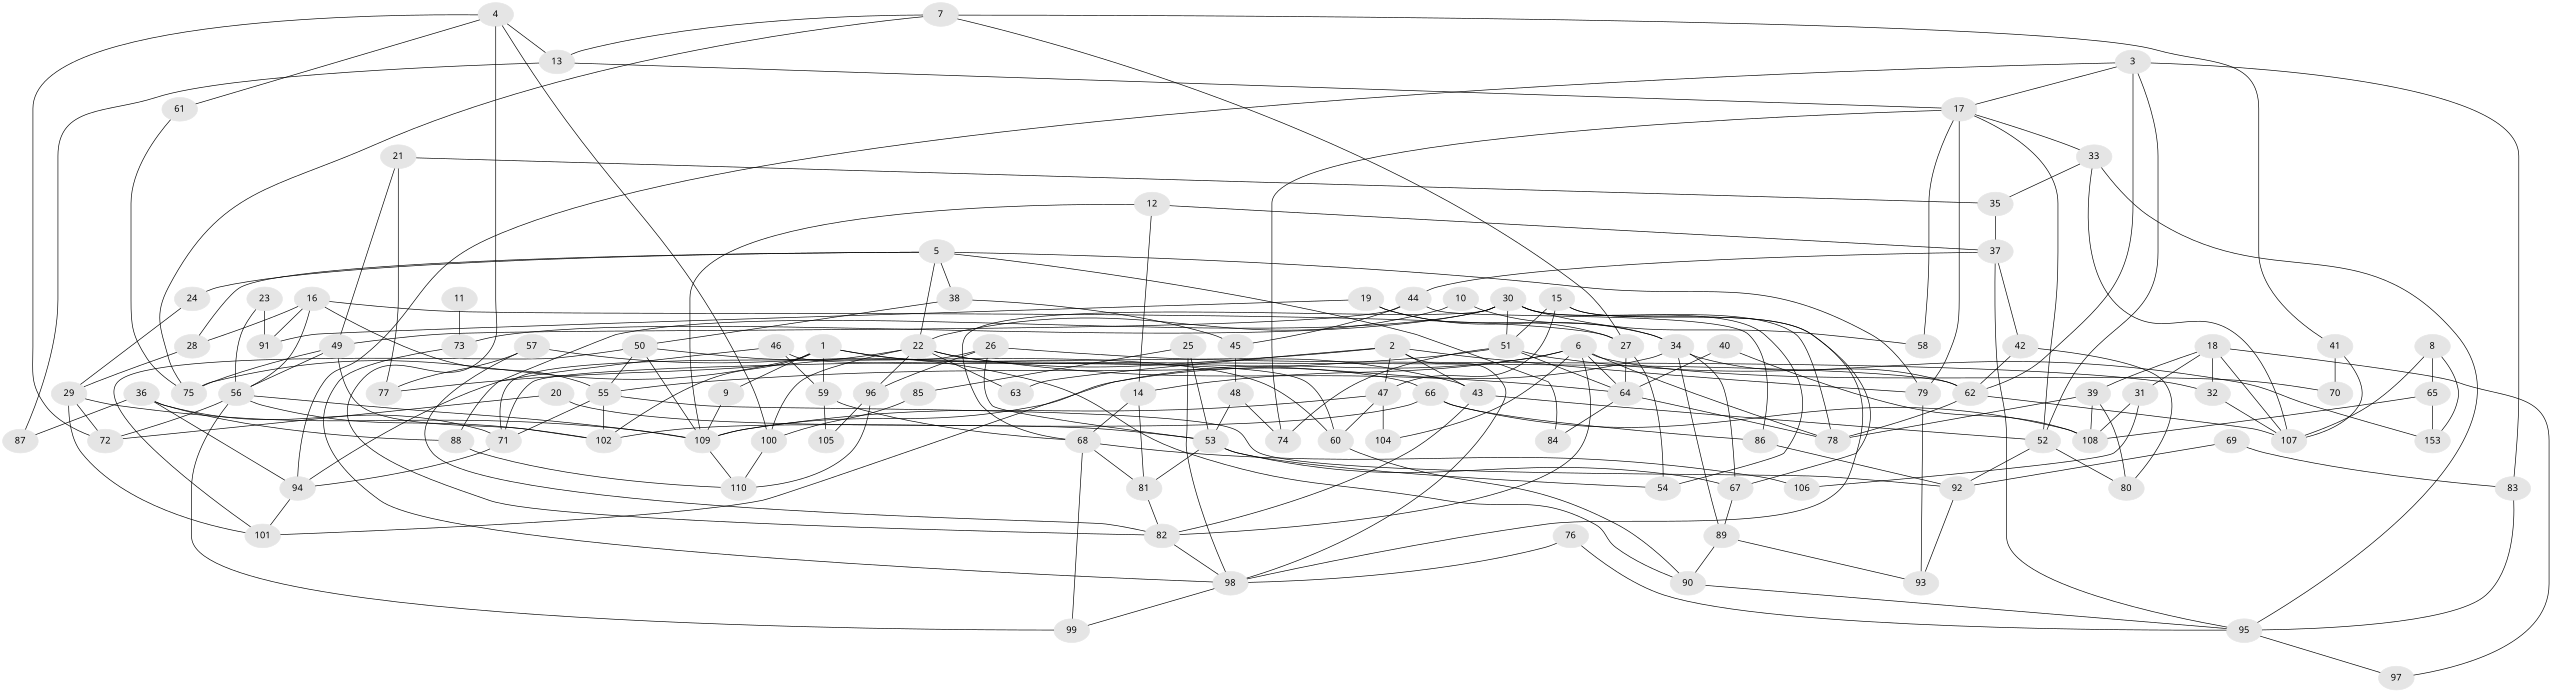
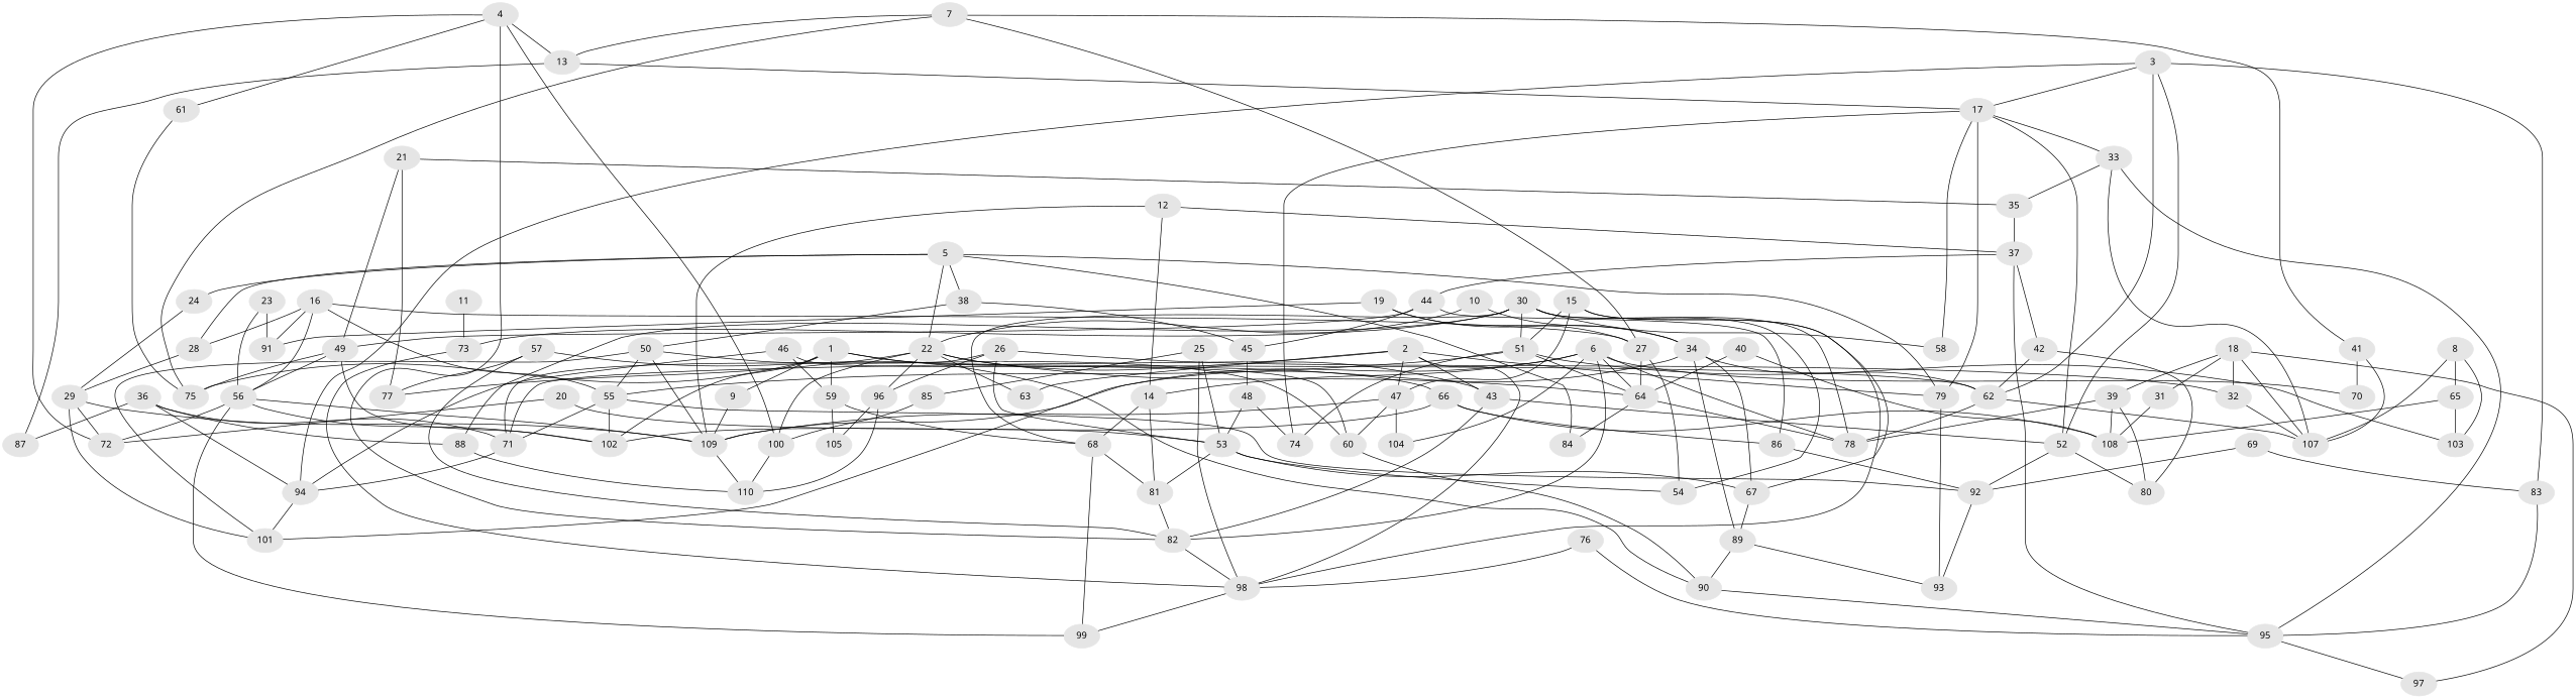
  graph {
    fontname="Noto Sans"
    node [color=gray90 fontname="Noto Sans" style=filled]
    edge [fontname="Noto Sans"]
    1
    9
    59
    62
    66
    75
    102
    109
    68
    105
    78
    107
    108
    86
    2
    43
    47
    63
    71
    79
    98
    52
    82
    104
    60
    94
    93
    99
    3
    17
    83
    33
    58
    74
    80
    92
    95
    101
    4
    13
    61
    72
    100
    87
    110
    5
    22
    24
    28
    38
    84
    64
    77
    96
    29
    45
    50
    6
    14
    70
    81
    7
    27
    41
    54
    8
    65
-   103 [label=153]
+   103
    10
    34
    67
    89
    11
    73
    12
    37
    42
    44
-   106
    15
    51
    55
    16
    56
    91
    35
    18
    31
    32
    39
    97
    19
    20
    53
    21
    49
    23
    25
    85
    26
    30
    88
    90
    36
    48
    40
    46
    57
    69
    76
    1 -- 9
    1 -- 59
    1 -- 62
    1 -- 66
    1 -- 75
    1 -- 102
    9 -- 109
    59 -- 68
    59 -- 105
    62 -- 78
    62 -- 107
    66 -- 102
    66 -- 108
    66 -- 86
    109 -- 110
    68 -- 99
    68 -- 81
-   68 -- 106
    86 -- 92
    2 -- 43
    2 -- 47
    2 -- 63
    2 -- 71
    2 -- 79
    2 -- 98
    43 -- 52
    43 -- 82
    47 -- 109
    47 -- 104
    47 -- 60
    71 -- 94
    79 -- 93
    98 -- 99
    52 -- 80
    52 -- 92
    82 -- 98
    60 -- 90
    94 -- 101
    3 -- 62
    3 -- 52
    3 -- 94
    3 -- 17
    3 -- 83
    17 -- 79
    17 -- 52
    17 -- 33
    17 -- 58
    17 -- 74
    83 -- 95
    33 -- 107
    33 -- 95
    33 -- 35
    92 -- 93
    95 -- 97
    4 -- 82
    4 -- 13
    4 -- 61
    4 -- 72
    4 -- 100
    13 -- 17
    13 -- 87
    61 -- 75
    100 -- 110
    5 -- 79
    5 -- 22
    5 -- 24
    5 -- 28
    5 -- 38
    5 -- 84
    22 -- 43
    22 -- 63
    22 -- 100
    22 -- 64
    22 -- 77
    22 -- 96
    24 -- 29
    28 -- 29
    38 -- 45
    38 -- 50
    64 -- 78
    64 -- 84
    96 -- 105
    96 -- 110
    29 -- 109
    29 -- 101
    29 -- 72
    45 -- 48
    50 -- 109
    50 -- 60
    50 -- 101
    50 -- 55
    6 -- 78
    6 -- 82
    6 -- 104
    6 -- 101
    6 -- 64
    6 -- 14
    6 -- 70
    14 -- 68
    14 -- 81
    81 -- 82
    7 -- 75
    7 -- 13
    7 -- 27
    7 -- 41
    27 -- 64
    27 -- 54
    41 -- 107
    41 -- 70
    8 -- 107
    8 -- 65
    8 -- 103
    65 -- 108
    65 -- 103
    10 -- 22
    10 -- 34
    34 -- 62
    34 -- 109
    34 -- 67
    34 -- 89
    67 -- 89
    89 -- 93
    89 -- 90
    11 -- 73
    73 -- 98
    12 -- 109
    12 -- 14
    12 -- 37
    37 -- 95
    37 -- 42
    37 -- 44
    42 -- 62
    42 -- 80
    44 -- 86
    44 -- 45
    44 -- 49
    15 -- 47
    15 -- 98
    15 -- 67
    15 -- 51
    51 -- 74
    51 -- 64
    51 -- 103
    51 -- 55
    55 -- 102
    55 -- 71
    55 -- 92
    16 -- 28
    16 -- 27
    16 -- 55
    16 -- 56
    16 -- 91
    56 -- 102
    56 -- 109
    56 -- 99
    56 -- 72
    35 -- 37
    18 -- 107
    18 -- 31
    18 -- 32
    18 -- 39
    18 -- 97
    31 -- 108
-   31 -- 106
    32 -- 107
    39 -- 78
    39 -- 108
    39 -- 80
    19 -- 27
    19 -- 34
    19 -- 91
    20 -- 72
    20 -- 53
    53 -- 81
    53 -- 54
    53 -- 67
    21 -- 77
    21 -- 35
    21 -- 49
    49 -- 75
    49 -- 102
    49 -- 56
    23 -- 56
    23 -- 91
    25 -- 98
    25 -- 53
    25 -- 85
    85 -- 100
    26 -- 71
    26 -- 96
    26 -- 32
    26 -- 53
    30 -- 68
    30 -- 78
    30 -- 58
    30 -- 54
    30 -- 73
    30 -- 51
    30 -- 88
    88 -- 110
    90 -- 95
    36 -- 71
    36 -- 94
    36 -- 87
    36 -- 88
    48 -- 74
    48 -- 53
    40 -- 108
    40 -- 64
    46 -- 59
    46 -- 60
    46 -- 94
    57 -- 82
    57 -- 77
    57 -- 90
    69 -- 83
    69 -- 92
    76 -- 98
    76 -- 95
  }
